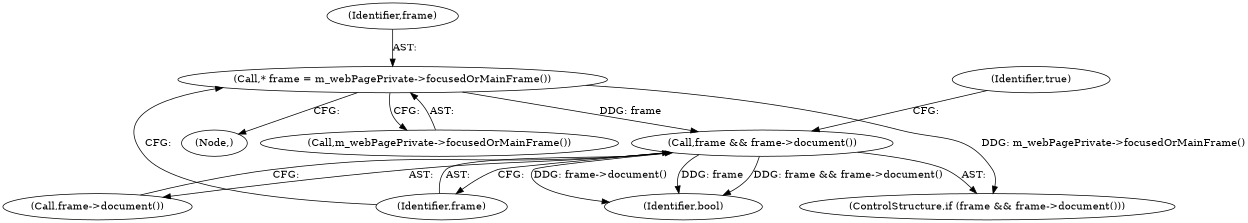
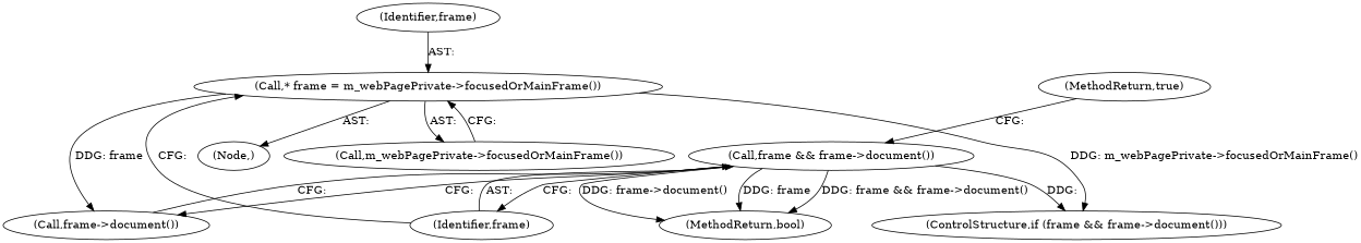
  digraph {
    n1 [label="(Call,* frame = m_webPagePrivate->focusedOrMainFrame())"]
    n2 [label="(Call,frame && frame->document())"]
    n3 [label="(Node,)"]
    n4 [label="(Call,m_webPagePrivate->focusedOrMainFrame())"]
    n5 [label="(ControlStructure,if (frame && frame->document()))"]
-   n6 [label="(Identifier,bool)"]
+   n6 [label="(MethodReturn,bool)"]
    n7 [label="(Call,frame->document())"]
    n8 [label="(Identifier,frame)"]
-   n9 [label="(Identifier,true)"]
+   n9 [label="(MethodReturn,true)"]
    n10 [label="(Identifier,frame)"]
-   n1 -> n2 [label="DDG: frame"]
-   n1 -> n3 [label="CFG: "]
-   n1 -> n4 [label="CFG: "]
+   n1 -> n7 [label="DDG: frame"]
+   n1 -> n3 [label="AST: "]
+   n1 -> n4 [label="AST: "]
    n1 -> n5 [label="DDG: m_webPagePrivate->focusedOrMainFrame()"]
-   n2 -> n5 [label="AST: "]
+   n2 -> n5 [label="DDG: "]
    n2 -> n6 [label="DDG: frame->document()"]
    n2 -> n6 [label="DDG: frame && frame->document()"]
    n2 -> n6 [label="DDG: frame"]
-   n2 -> n7 [label="AST: "]
+   n2 -> n7 [label="CFG: "]
    n2 -> n8 [label="CFG: "]
-   n4 -> n1 [label="AST: "]
+   n4 -> n1 [label="CFG: "]
    n7 -> n2 [label="CFG: "]
    n8 -> n1 [label="CFG: "]
    n8 -> n2 [label="AST: "]
    n9 -> n2 [label="CFG: "]
    n10 -> n1 [label="AST: "]
  }
